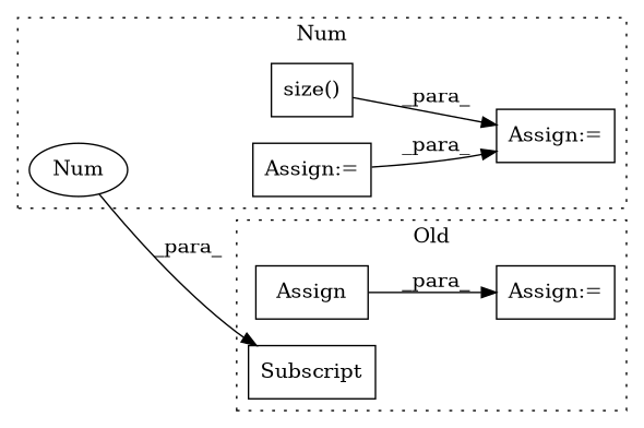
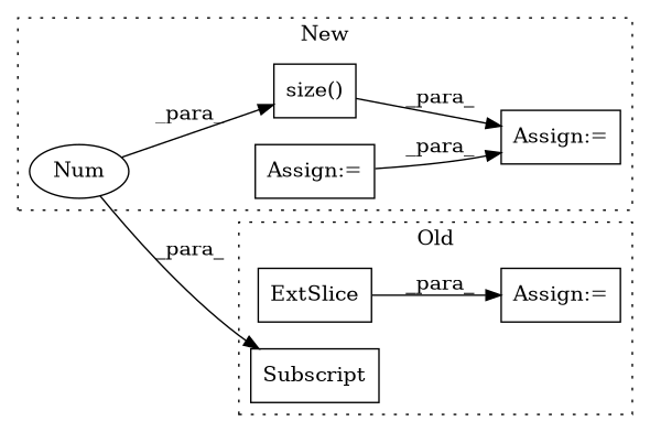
  digraph {
    rankdir=LR
    node [a=68 l=3 shape=box]
-   n1 [a=85 label=Assign s=25461]
+   n1 [a=85 label=ExtSlice s=25461]
    n2 [a=63 l="51,0" label=Subscript s="25461,0"]
    n3 [label="Assign:=" s=25458]
    n4 [a=75 l="15,1" label="size()" s="25464,25480"]
    n5 [a=76 l=1 label=Num s=25479 shape=ellipse]
    n6 [label="Assign:=" s=26272]
    n7 [label="Assign:=" s=25509]
    subgraph cluster_1 {
      label=Old
      style=dotted
      n1
      n2
      n3
    }
    subgraph cluster_2 {
-     label=Num
+     label=New
      style=dotted
      n4
      n5
      n6
      n7
    }
    n1 -> n3 [label=_para_]
    n4 -> n6 [label=_para_]
    n5 -> n2 [label=_para_]
+   n5 -> n4 [label=_para_]
    n7 -> n6 [label=_para_]
  }
